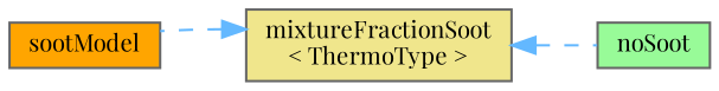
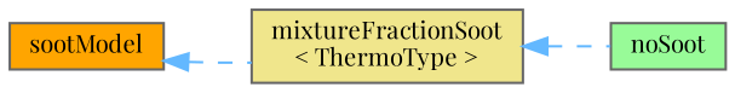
  digraph {
    fontname="Playfair Display"
    rankdir=LR
    node [color=grey40 fontname="Playfair Display" fontsize=10 shape=box style=filled]
    edge [color=steelblue1 dir=back fontname="Playfair Display" fontsize=10 labelfontname=Helvetica labelfontsize=10 style=dashed]
    n1 [fillcolor=orange height=0.2 label=sootModel width=0.4]
    n2 [fillcolor=khaki height=0.2 label="mixtureFractionSoot\l\< ThermoType \>" width=0.4]
    n3 [fillcolor=palegreen height=0.2 label=noSoot width=0.4]
-   n2 -> n1
+   n1 -> n2
    n2 -> n3
  }
